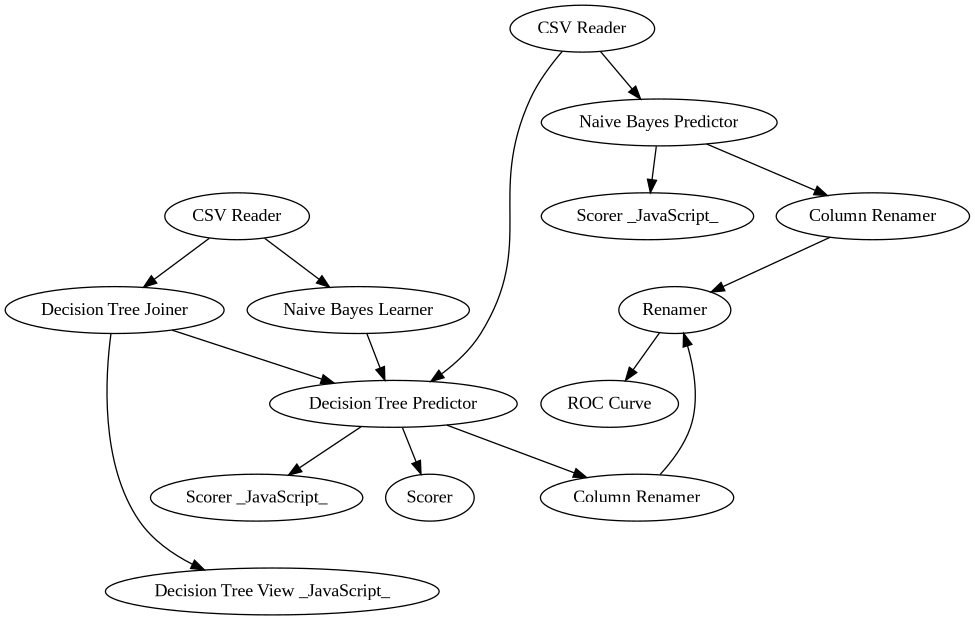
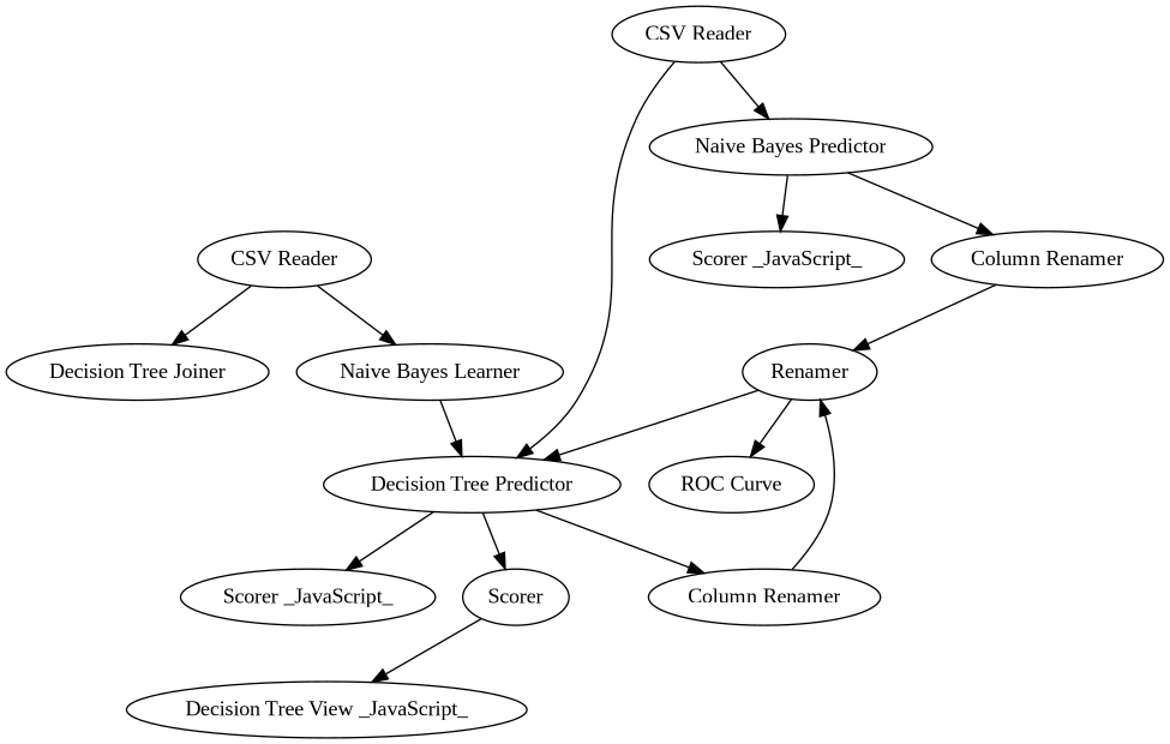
  digraph {
    fontname="Liberation Serif"
    rankdir=TB
    node [fontname="Liberation Serif"]
    edge [fontname="Liberation Serif"]
    n1 [label="Naive Bayes Predictor"]
    n2 [label="Column Renamer"]
    n3 [label="Scorer _JavaScript_"]
    n4 [label=Renamer]
    n5 [label="ROC Curve"]
    n6 [label="Decision Tree Predictor"]
    n7 [label="Column Renamer"]
    n8 [label="Scorer _JavaScript_"]
    n9 [label=Scorer]
    n10 [label="CSV Reader"]
    n11 [label="CSV Reader"]
    n12 [label="Decision Tree Joiner"]
    n13 [label="Naive Bayes Learner"]
    n14 [label="Decision Tree View _JavaScript_"]
    n1 -> n2
    n1 -> n3
    n2 -> n4
    n4 -> n5
    n6 -> n7
    n6 -> n8
    n6 -> n9
    n7 -> n4
    n10 -> n1
    n10 -> n6
    n11 -> n12
    n11 -> n13
-   n12 -> n6
-   n12 -> n14
+   n4 -> n6
+   n9 -> n14
    n13 -> n6
  }
